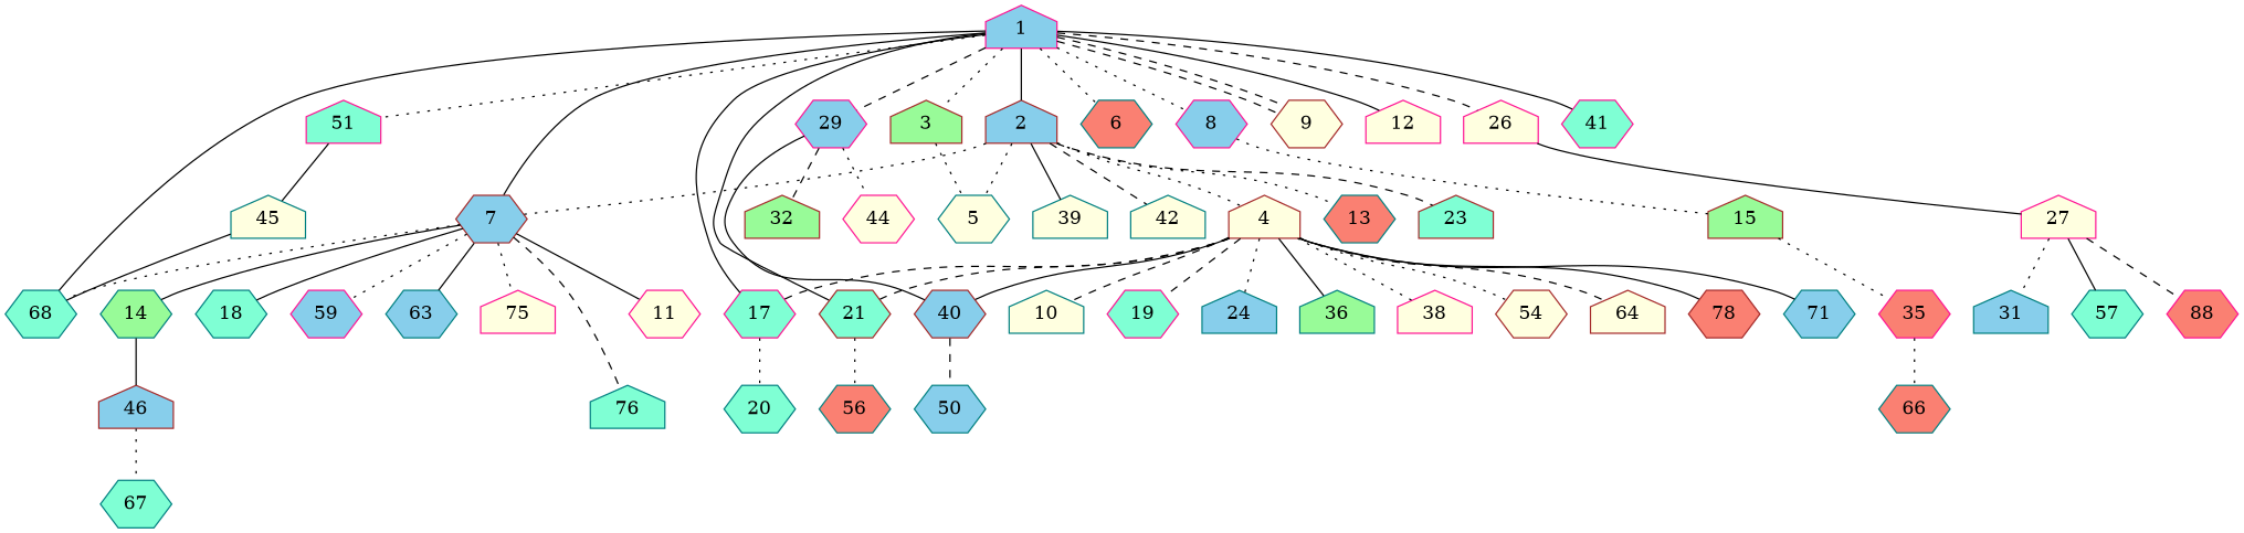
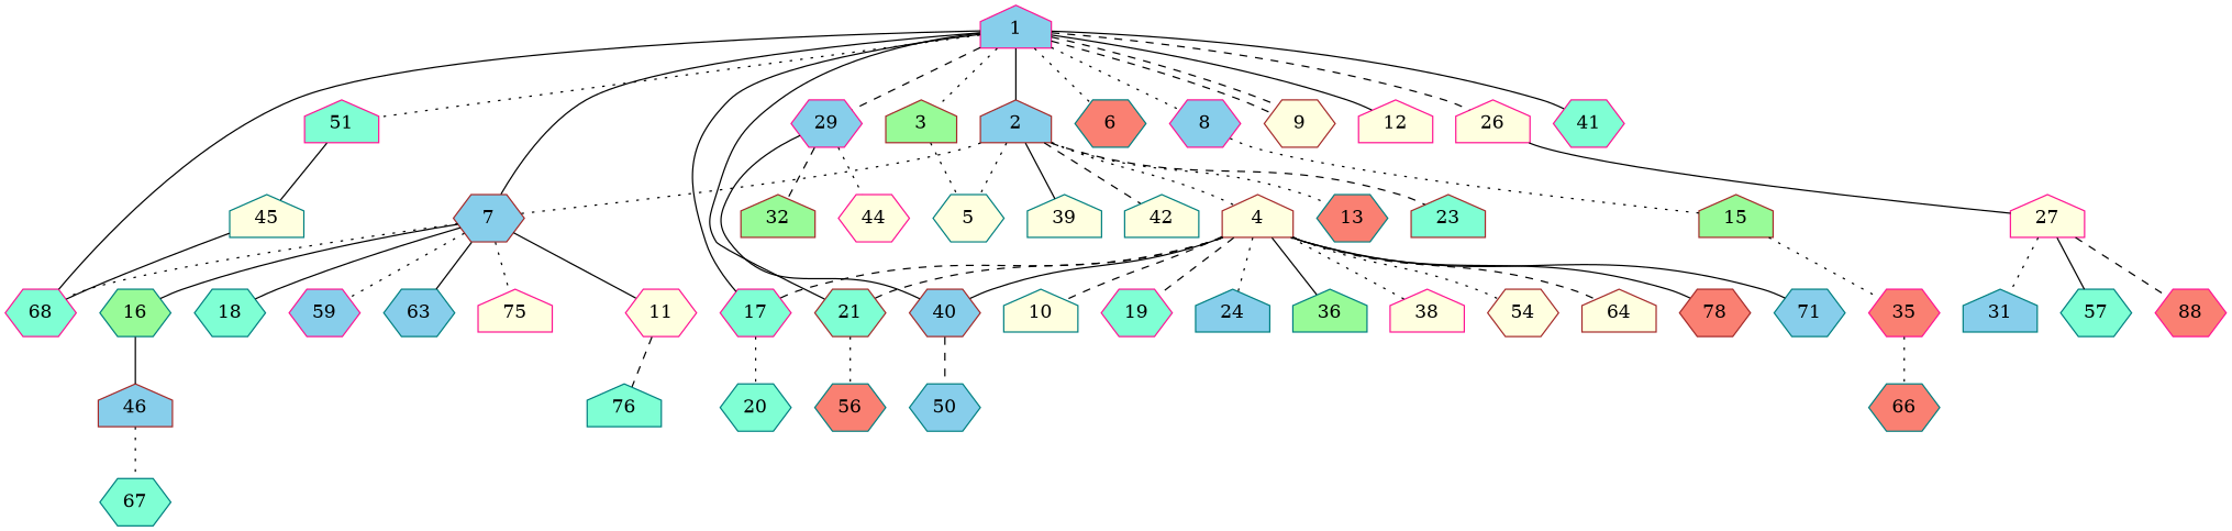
  graph {
    node [color=teal fillcolor=lightyellow shape=hexagon style=filled]
    edge [style=dotted]
    1 [color=deeppink fillcolor=skyblue shape=house super="+61"]
    2 [color=brown fillcolor=skyblue shape=house super="+33"]
    3 [color=brown fillcolor=palegreen shape=house super="+65"]
    6 [fillcolor=salmon]
    7 [color=brown fillcolor=skyblue super="+14"]
    8 [color=deeppink fillcolor=skyblue super="+43"]
    9 [color=brown]
    12 [color=deeppink shape=house]
    17 [color=deeppink fillcolor=aquamarine super="+22"]
    21 [color=brown fillcolor=aquamarine super="+47"]
    26 [color=deeppink shape=house super="+37"]
    29 [color=deeppink fillcolor=skyblue super="+49"]
    41 [color=deeppink fillcolor=aquamarine super="+62"]
    51 [color=deeppink fillcolor=aquamarine shape=house super="+72"]
-   68 [fillcolor=aquamarine]
+   68 [color=deeppink fillcolor=aquamarine]
    4 [color=brown shape=house super="+28"]
    5
    13 [fillcolor=salmon]
    23 [color=brown fillcolor=aquamarine shape=house]
    39 [shape=house]
    42 [shape=house]
    11 [color=deeppink]
-   16 [fillcolor=palegreen super="+45" label=14]
+   16 [fillcolor=palegreen super="+45"]
    18 [fillcolor=aquamarine super="+30"]
    59 [color=deeppink fillcolor=skyblue]
    63 [fillcolor=skyblue]
    75 [color=deeppink shape=house]
    76 [fillcolor=aquamarine shape=house]
    15 [color=brown fillcolor=palegreen shape=house super="+25"]
    20 [fillcolor=aquamarine]
    56 [fillcolor=salmon]
    27 [color=deeppink shape=house super="+73"]
    40 [color=brown fillcolor=skyblue super="+74"]
    32 [color=brown fillcolor=palegreen shape=house]
    44 [color=deeppink super="+77"]
    n36 [label=45 shape=house]
    10 [shape=house]
    19 [color=deeppink fillcolor=aquamarine]
    24 [fillcolor=skyblue shape=house super="+52"]
    36 [fillcolor=palegreen shape=house]
    38 [color=deeppink shape=house]
    54 [color=brown super="+69"]
    64 [color=brown shape=house]
    n44 [color=brown fillcolor=salmon label=78]
    71 [fillcolor=skyblue]
    50 [fillcolor=skyblue]
    46 [color=brown fillcolor=skyblue shape=house super="+60"]
    35 [color=deeppink fillcolor=salmon super="+48"]
    66 [fillcolor=salmon]
    67 [fillcolor=aquamarine]
    31 [fillcolor=skyblue shape=house super="+34"]
    57 [fillcolor=aquamarine]
    n53 [color=deeppink fillcolor=salmon label=88]
    1 -- 2 [style=solid]
    1 -- 3
    1 -- 6
    1 -- 7 [style=solid]
    1 -- 8
    1 -- 9 [style=dashed]
    1 -- 9 [style=dashed]
    1 -- 12 [style=solid]
    1 -- 17 [style=solid]
    1 -- 21 [style=solid]
    1 -- 26 [style=dashed]
    1 -- 29 [style=dashed]
    1 -- 41 [style=solid]
    1 -- 51
    1 -- 68 [style=solid]
    2 -- 7
    2 -- 4
    2 -- 5
    2 -- 13
    2 -- 23 [style=dashed]
    2 -- 39 [style=solid]
    2 -- 42 [style=dashed]
    3 -- 5
    7 -- 68
    7 -- 11 [style=solid]
    7 -- 16 [style=solid]
    7 -- 18 [style=solid]
    7 -- 59
    7 -- 63 [style=solid]
    7 -- 75
-   7 -- 76 [style=dashed]
+   11 -- 76 [style=dashed]
    8 -- 15
    17 -- 20
    21 -- 56
    26 -- 27 [style=solid]
    29 -- 40 [style=solid]
    29 -- 32 [style=dashed]
    29 -- 44
    51 -- n36 [style=solid]
    4 -- 17 [style=dashed weight=2]
    4 -- 21 [style=dashed]
    4 -- 40 [style=solid]
    4 -- 10 [style=dashed]
    4 -- 19 [style=dashed]
    4 -- 24
    4 -- 36 [style=solid]
    4 -- 38
    4 -- 54
    4 -- 64 [style=dashed]
    4 -- n44 [style=solid]
    4 -- 71 [style=solid]
    16 -- 46 [style=solid]
    15 -- 35
    27 -- 31
    27 -- 57 [style=solid]
    27 -- n53 [style=dashed]
    40 -- 50 [style=dashed]
    n36 -- 68 [style=solid]
    46 -- 67
    35 -- 66
  }
